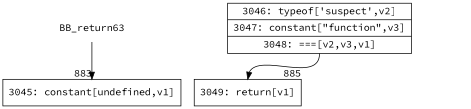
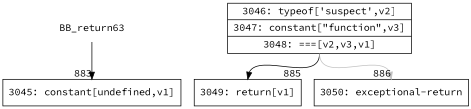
  digraph {
    fontname="Source Code Pro"
    rankdir=TD
    node [fontname="Source Code Pro" shape=record]
    edge [fontname="Source Code Pro" headport=n tailport=s]
    n1 [label=BB_return63 shape=none]
    n2 [label="{3045: constant[undefined,v1]}"]
    n3 [label="{3046: typeof['suspect',v2]|3047: constant[\"function\",v3]|3048: ===[v2,v3,v1]}"]
    n4 [label="{3049: return[v1]}"]
+   n5 [label="{3050: exceptional-return}"]
    n1 -> n2 [headlabel="    883"]
    n3 -> n4 [headlabel="      885"]
+   n3 -> n5 [color=gray headlabel="      886"]
  }
